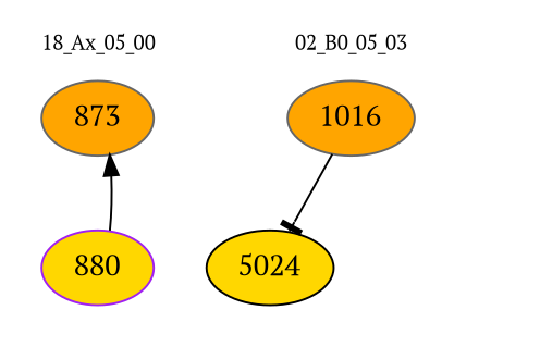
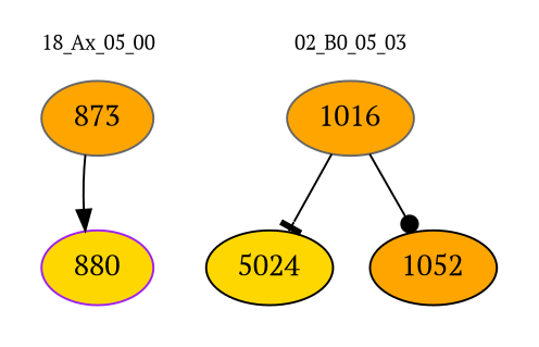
  digraph {
    fontname="PT Serif"
    node [color=gray40 fillcolor=orange fontname="PT Serif" style=filled]
    edge [color=black fontname="PT Serif"]
    n1 [label=873]
    n2 [color=purple fillcolor=gold label=880]
    n3 [label=1016]
    n4 [color=black fillcolor=gold label=5024]
+   n5 [color=black label=1052]
    subgraph cluster_1 {
      color=white
      fontsize=10
      label="18_Ax_05_00"
      n1
      n2
    }
    subgraph cluster_2 {
      color=white
      fontsize=10
      label="02_B0_05_03"
      n3
      n4
+     n5
    }
-   n2 -> n1 [arrowhead=normal]
+   n1 -> n2 [arrowhead=normal]
    n3 -> n4 [arrowhead=tee]
+   n3 -> n5 [arrowhead=dot]
  }
